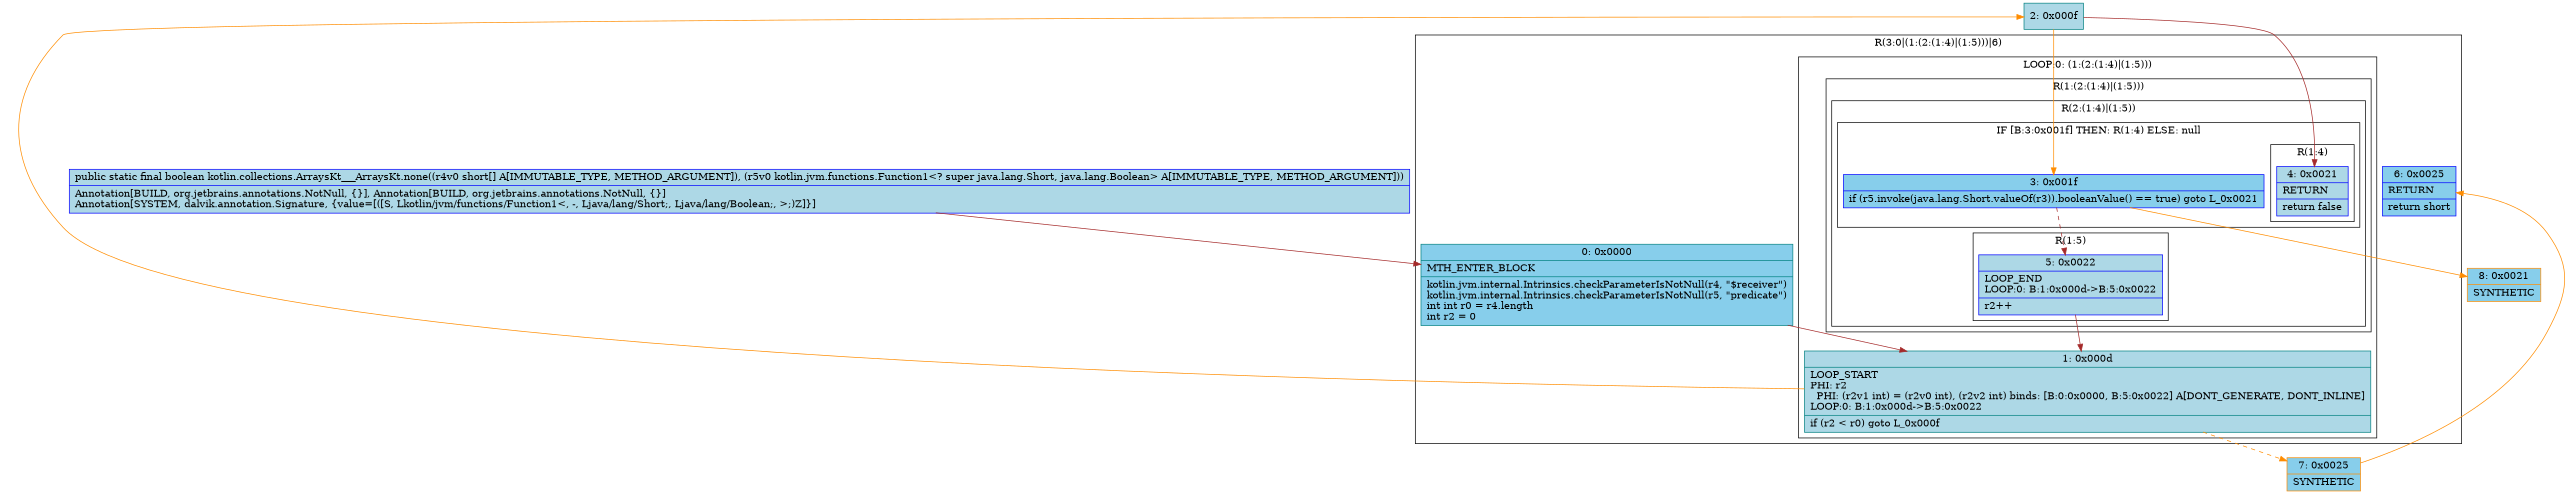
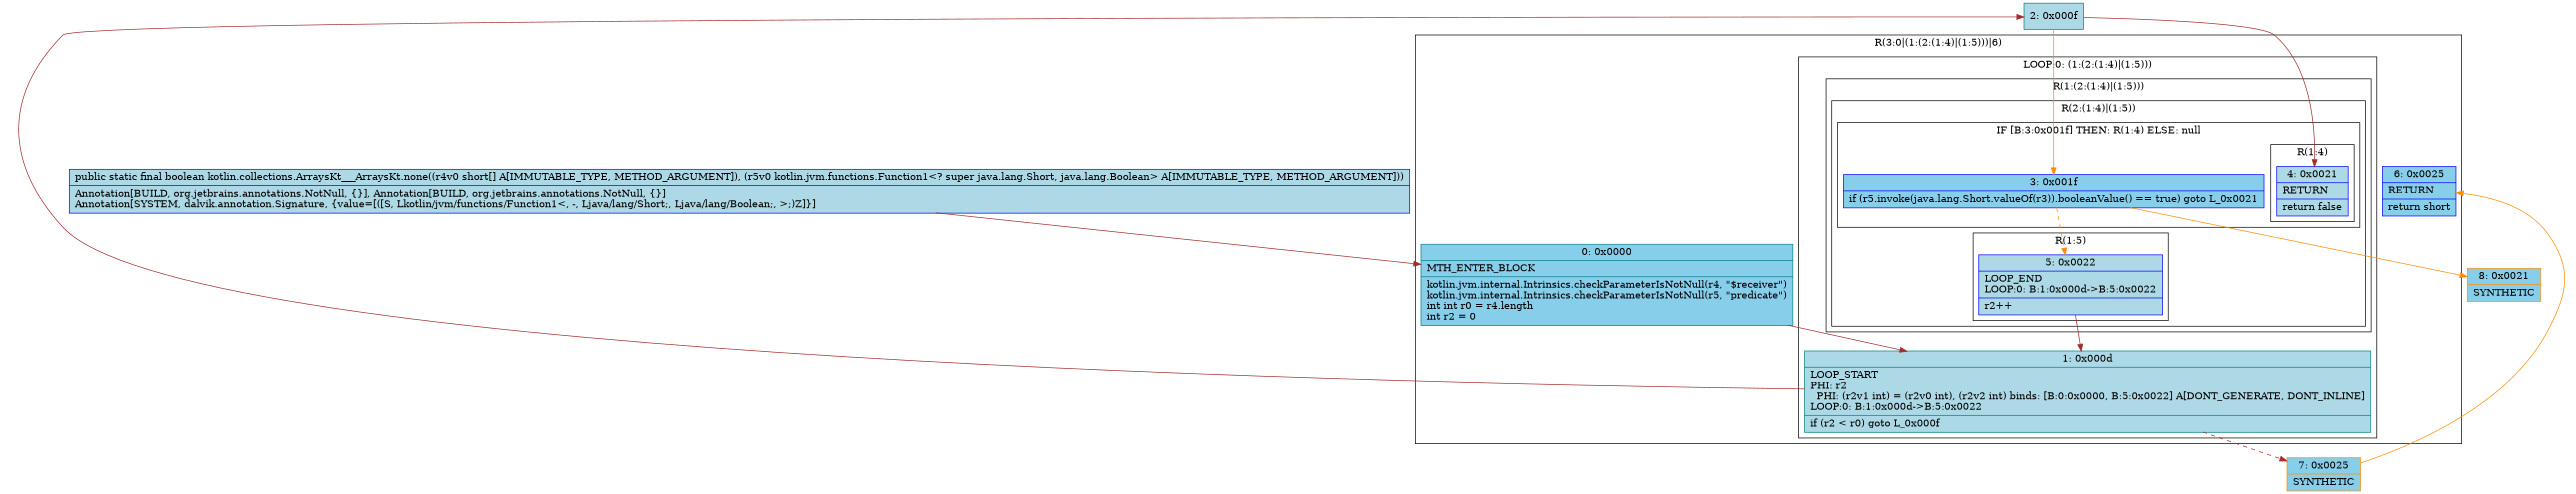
  digraph {
    node [color=blue fillcolor=lightblue shape=record style=filled]
    edge [color=brown]
    n1 [label="{4\:\ 0x0021|RETURN\l|return false\l}"]
    n2 [fillcolor=skyblue label="{3\:\ 0x001f|if (r5.invoke(java.lang.Short.valueOf(r3)).booleanValue() == true) goto L_0x0021\l}"]
    n3 [label="{5\:\ 0x0022|LOOP_END\lLOOP:0: B:1:0x000d\-\>B:5:0x0022\l|r2++\l}"]
    n4 [color=teal label="{1\:\ 0x000d|LOOP_START\lPHI: r2 \l  PHI: (r2v1 int) = (r2v0 int), (r2v2 int) binds: [B:0:0x0000, B:5:0x0022] A[DONT_GENERATE, DONT_INLINE]\lLOOP:0: B:1:0x000d\-\>B:5:0x0022\l|if (r2 \< r0) goto L_0x000f\l}"]
    n5 [color=teal fillcolor=skyblue label="{0\:\ 0x0000|MTH_ENTER_BLOCK\l|kotlin.jvm.internal.Intrinsics.checkParameterIsNotNull(r4, \"$receiver\")\lkotlin.jvm.internal.Intrinsics.checkParameterIsNotNull(r5, \"predicate\")\lint int r0 = r4.length\lint r2 = 0\l}"]
    n6 [fillcolor=skyblue label="{6\:\ 0x0025|RETURN\l|return short\l}"]
    n7 [color=darkorange fillcolor=skyblue label="{8\:\ 0x0021|SYNTHETIC\l}"]
    n8 [color=teal label="{2\:\ 0x000f}"]
    n9 [color=darkorange fillcolor=skyblue label="{7\:\ 0x0025|SYNTHETIC\l}"]
    n10 [label="{public static final boolean kotlin.collections.ArraysKt___ArraysKt.none((r4v0 short[] A[IMMUTABLE_TYPE, METHOD_ARGUMENT]), (r5v0 kotlin.jvm.functions.Function1\<? super java.lang.Short, java.lang.Boolean\> A[IMMUTABLE_TYPE, METHOD_ARGUMENT]))  | Annotation[BUILD, org.jetbrains.annotations.NotNull, \{\}], Annotation[BUILD, org.jetbrains.annotations.NotNull, \{\}]\lAnnotation[SYSTEM, dalvik.annotation.Signature, \{value=[([S, Lkotlin\/jvm\/functions\/Function1\<, \-, Ljava\/lang\/Short;, Ljava\/lang\/Boolean;, \>;)Z]\}]\l}"]
    subgraph cluster_1 {
      label="R(3:0|(1:(2:(1:4)|(1:5)))|6)"
      n5
      n6
      subgraph cluster_2 {
        label="LOOP:0: (1:(2:(1:4)|(1:5)))"
        n4
        subgraph cluster_3 {
          label="R(1:(2:(1:4)|(1:5)))"
          subgraph cluster_4 {
            label="R(2:(1:4)|(1:5))"
            subgraph cluster_5 {
              label="IF [B:3:0x001f] THEN: R(1:4) ELSE: null"
              n2
              subgraph cluster_6 {
                label="R(1:4)"
                n1
              }
            }
            subgraph cluster_7 {
              label="R(1:5)"
              n3
            }
          }
        }
      }
    }
-   n2 -> n3 [style=dashed]
+   n2 -> n3 [color=darkorange style=dashed]
    n2 -> n7 [color=darkorange]
    n3 -> n4
-   n4 -> n8 [color=darkorange]
-   n4 -> n9 [color=darkorange style=dashed]
+   n4 -> n8
+   n4 -> n9 [style=dashed]
    n5 -> n4
    n8 -> n1
    n8 -> n2 [color=darkorange]
    n9 -> n6 [color=darkorange]
    n10 -> n5
  }
